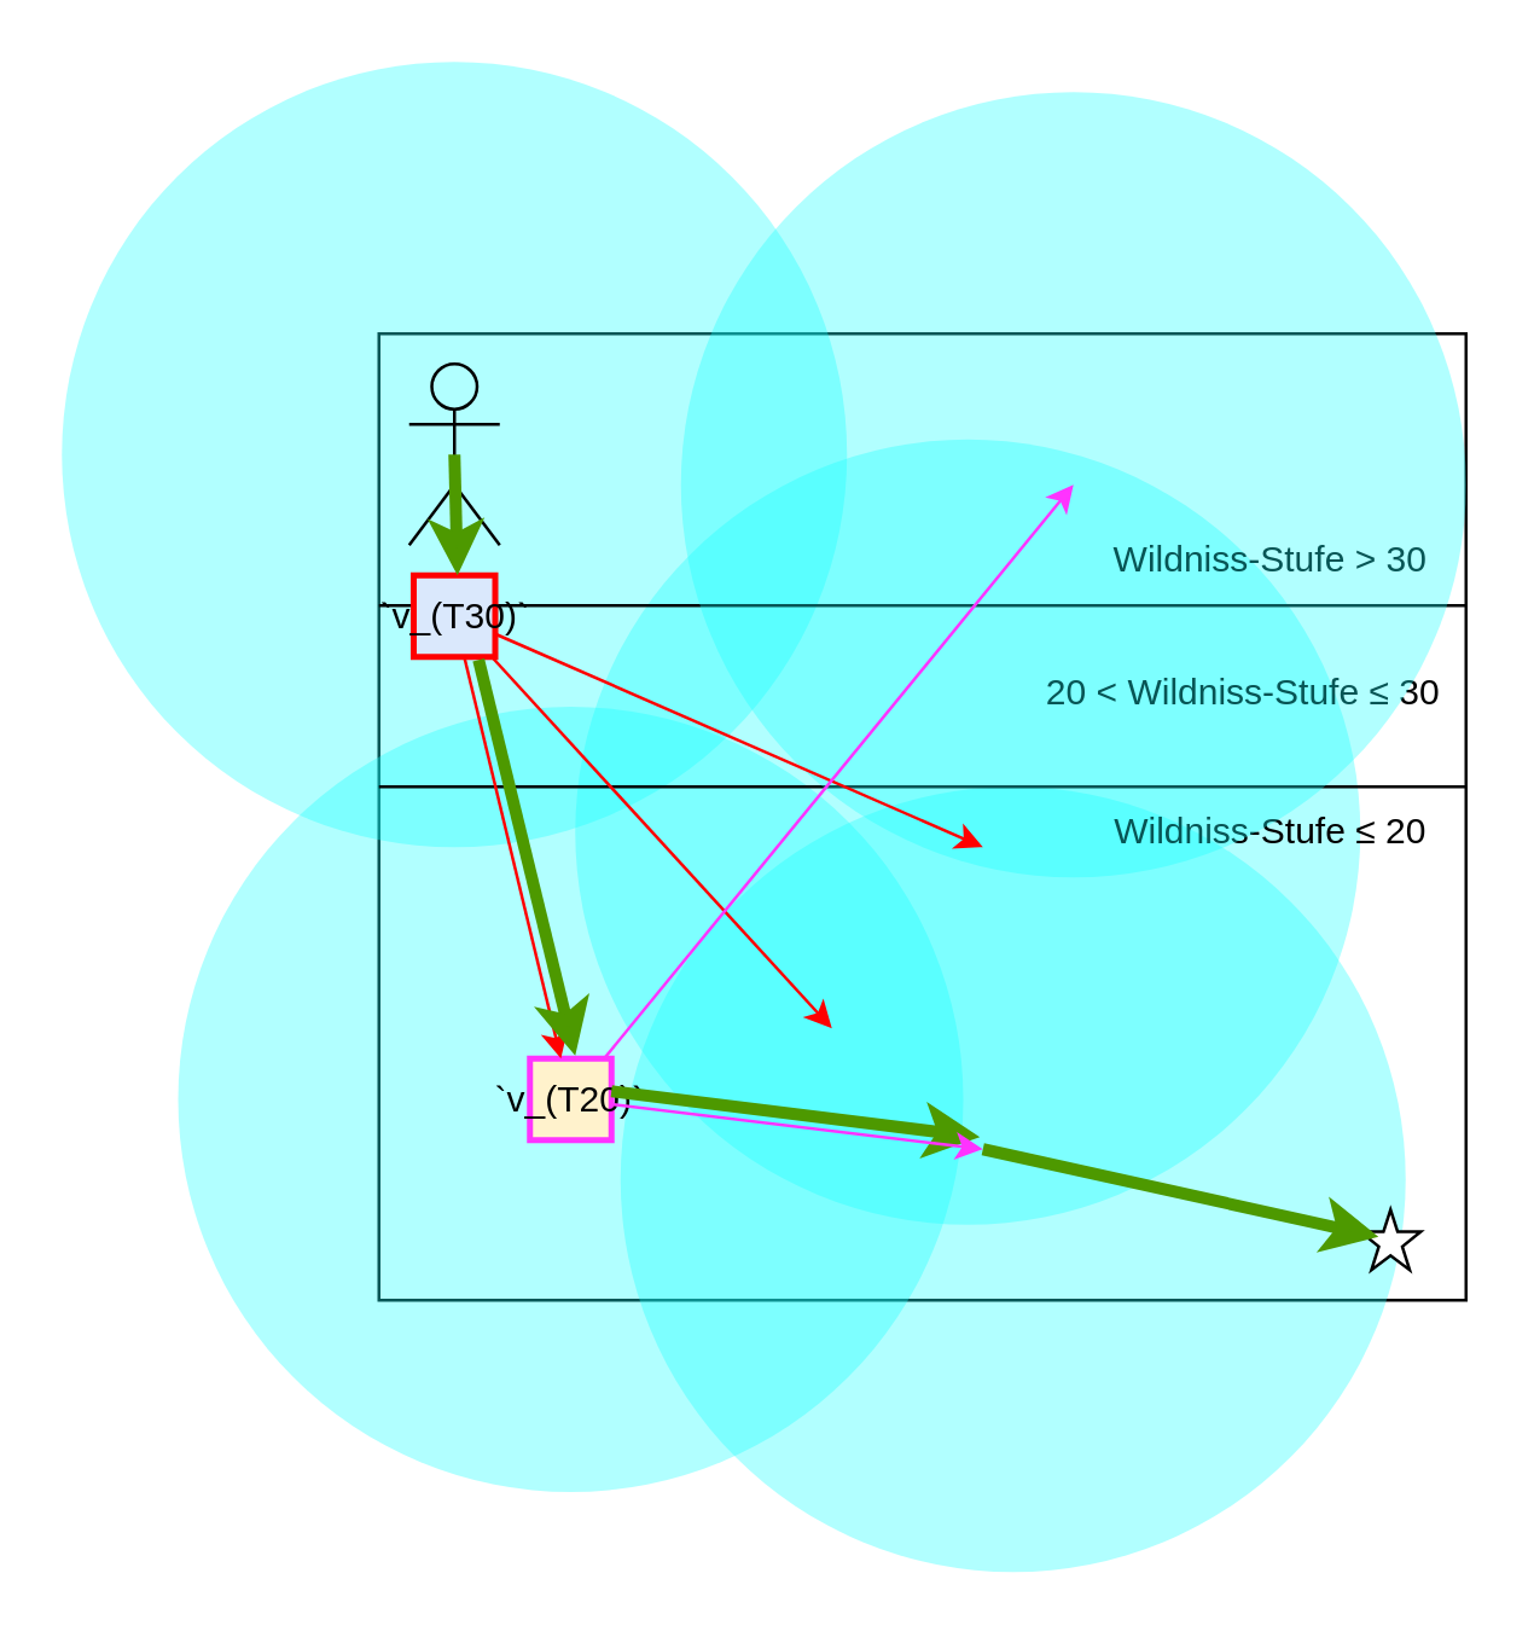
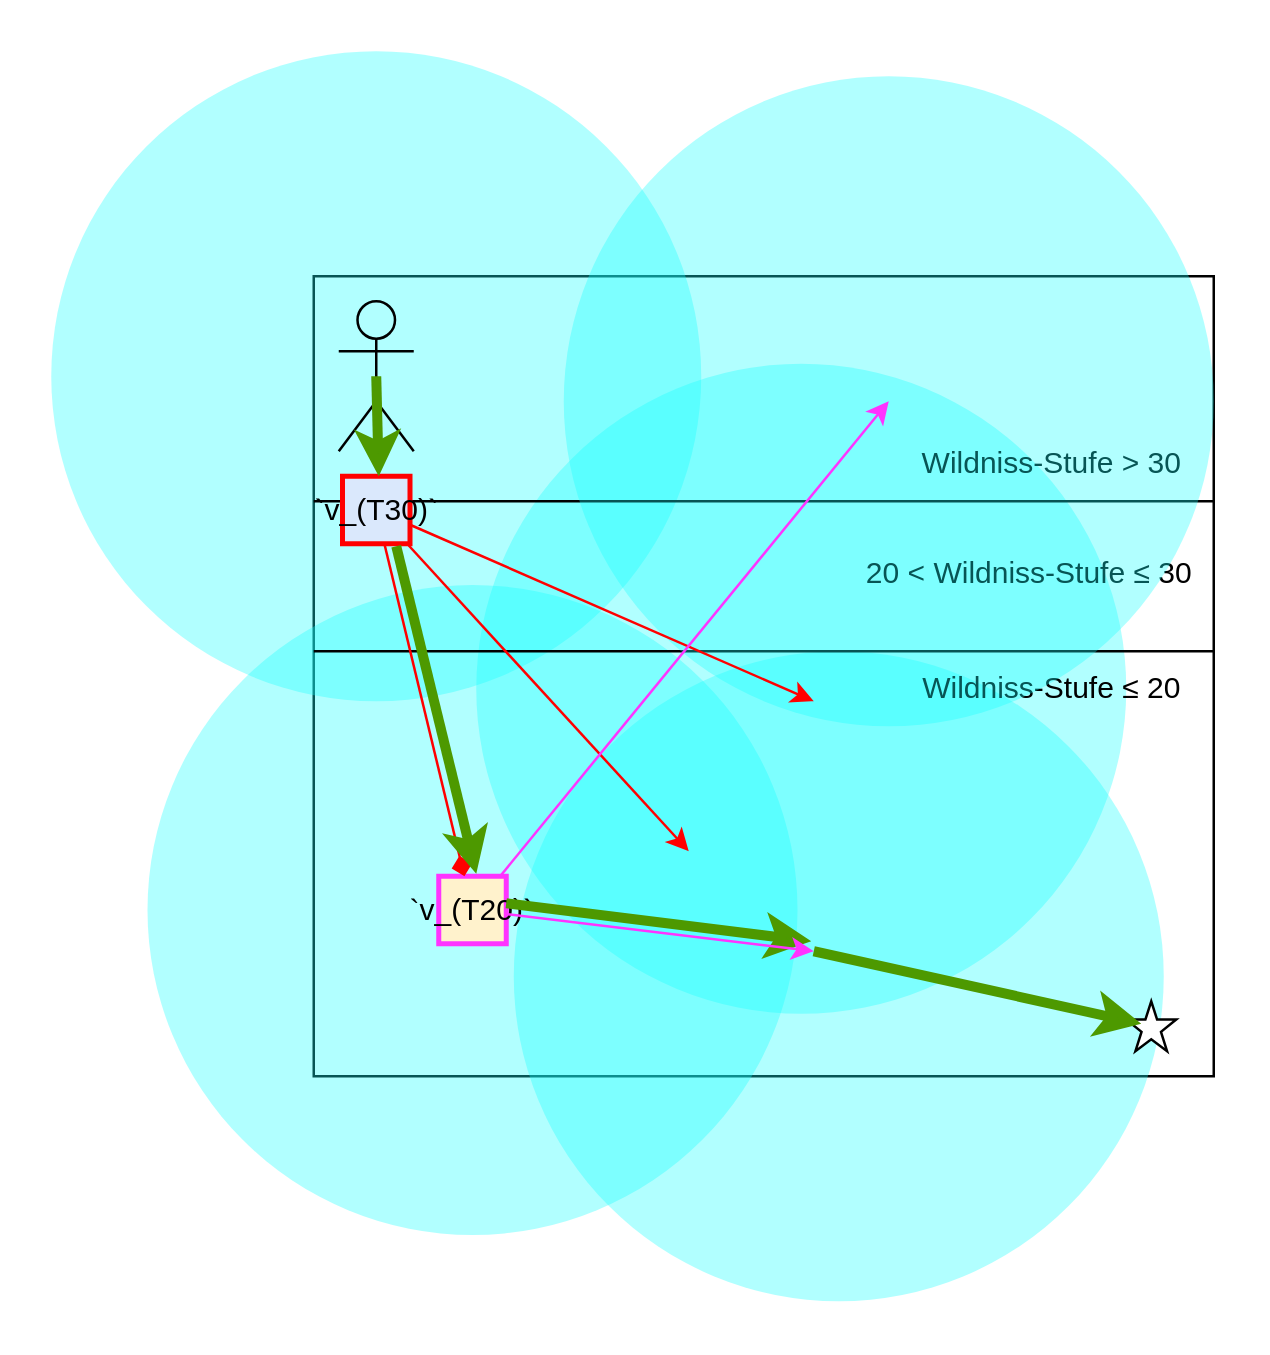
  <mxCell id="0" />
  <mxCell id="1" parent="0" />
  <mxCell id="2" value="" style="rounded=0;whiteSpace=wrap;html=1;movable=1;resizable=1;rotatable=1;deletable=1;editable=1;connectable=1;" parent="1" vertex="1"><mxGeometry x="125" y="110" width="360" height="320" as="geometry" /></mxCell>
  <mxCell id="3" value="" style="ellipse;whiteSpace=wrap;html=1;fillColor=#17FFFF55;strokeColor=none;" vertex="1" parent="1"><mxGeometry x="190" y="145" width="260" height="260" as="geometry" /></mxCell>
  <mxCell id="4" value="" style="ellipse;whiteSpace=wrap;html=1;fillColor=#17FFFF55;strokeColor=none;" vertex="1" parent="1"><mxGeometry x="205" y="260" width="260" height="260" as="geometry" /></mxCell>
  <mxCell id="5" value="" style="ellipse;whiteSpace=wrap;html=1;fillColor=#17FFFF55;strokeColor=none;" parent="1" vertex="1"><mxGeometry x="58.5" y="233.5" width="260" height="260" as="geometry" /></mxCell>
  <mxCell id="6" value="" style="ellipse;whiteSpace=wrap;html=1;fillColor=#17FFFF55;strokeColor=none;" parent="1" vertex="1"><mxGeometry x="20" y="20" width="260" height="260" as="geometry" /></mxCell>
  <mxCell id="7" value="" style="verticalLabelPosition=bottom;verticalAlign=top;html=1;shape=mxgraph.basic.star" parent="1" vertex="1"><mxGeometry x="450" y="400" width="20" height="20" as="geometry" /></mxCell>
  <mxCell id="8" value="" style="endArrow=none;html=1;rounded=0;" parent="1" edge="1"><mxGeometry width="50" height="50" relative="1" as="geometry"><mxPoint x="125" y="200" as="sourcePoint" /><mxPoint x="485" y="200" as="targetPoint" /></mxGeometry></mxCell>
  <mxCell id="9" value="" style="endArrow=none;html=1;rounded=0;" parent="1" edge="1"><mxGeometry width="50" height="50" relative="1" as="geometry"><mxPoint x="125" y="260" as="sourcePoint" /><mxPoint x="485" y="260" as="targetPoint" /></mxGeometry></mxCell>
  <mxCell id="10" value="Wildniss-Stufe &amp;gt; 30" style="text;html=1;align=center;verticalAlign=middle;resizable=0;points=[];autosize=1;strokeColor=none;fillColor=none;" parent="1" vertex="1"><mxGeometry x="355" y="170" width="130" height="30" as="geometry" /></mxCell>
  <mxCell id="11" value="Wildniss-Stufe&amp;nbsp;≤ 20" style="text;html=1;align=center;verticalAlign=middle;resizable=0;points=[];autosize=1;strokeColor=none;fillColor=none;" parent="1" vertex="1"><mxGeometry x="355" y="260" width="130" height="30" as="geometry" /></mxCell>
  <mxCell id="12" value="20 &amp;lt; Wildniss-Stufe&amp;nbsp;≤ 30" style="text;html=1;align=center;verticalAlign=middle;resizable=0;points=[];autosize=1;strokeColor=none;fillColor=none;" parent="1" vertex="1"><mxGeometry x="336" y="214" width="150" height="30" as="geometry" /></mxCell>
  <mxCell id="13" value="`v_(T30)`" style="rounded=0;whiteSpace=wrap;html=1;strokeColor=#FF0000;strokeWidth=2;fillColor=#dae8fc;" parent="1" vertex="1"><mxGeometry x="136.5" y="190" width="27" height="27" as="geometry" /></mxCell>
  <mxCell id="14" value="`v_(T20)`" style="rounded=0;whiteSpace=wrap;html=1;strokeColor=#FF33FF;strokeWidth=2;fillColor=#fff2cc;" parent="1" vertex="1"><mxGeometry x="175" y="350" width="27" height="27" as="geometry" /></mxCell>
- <mxCell id="15" style="edgeStyle=none;rounded=0;orthogonalLoop=1;jettySize=auto;html=1;strokeColor=#FF0000;" parent="1" source="13" target="14" edge="1"><mxGeometry relative="1" as="geometry"><mxPoint x="185" y="370" as="targetPoint" /></mxGeometry></mxCell>
+ <mxCell id="15" style="edgeStyle=none;rounded=0;orthogonalLoop=1;jettySize=auto;html=1;strokeColor=#FF0000;endArrow=diamond;" parent="1" source="13" target="14" edge="1"><mxGeometry relative="1" as="geometry"><mxPoint x="185" y="370" as="targetPoint" /></mxGeometry></mxCell>
  <mxCell id="16" value="" style="shape=umlActor;verticalLabelPosition=bottom;verticalAlign=top;html=1;outlineConnect=0;fillColor=none;" parent="1" vertex="1"><mxGeometry x="135" y="120" width="30" height="60" as="geometry" /></mxCell>
  <mxCell id="17" style="edgeStyle=none;rounded=0;orthogonalLoop=1;jettySize=auto;html=1;strokeColor=#4D9900;strokeWidth=4;" parent="1" edge="1"><mxGeometry relative="1" as="geometry"><mxPoint x="324" y="376" as="targetPoint" /><mxPoint x="202" y="360.781" as="sourcePoint" /></mxGeometry></mxCell>
  <mxCell id="18" style="edgeStyle=none;rounded=0;orthogonalLoop=1;jettySize=auto;html=1;strokeColor=#4D9900;strokeWidth=4;" parent="1" edge="1"><mxGeometry relative="1" as="geometry"><mxPoint x="190" y="349" as="targetPoint" /><mxPoint x="158" y="218" as="sourcePoint" /></mxGeometry></mxCell>
  <mxCell id="19" style="edgeStyle=none;rounded=0;orthogonalLoop=1;jettySize=auto;html=1;strokeColor=#4D9900;strokeWidth=4;" parent="1" edge="1"><mxGeometry relative="1" as="geometry"><mxPoint x="151" y="190" as="targetPoint" /><mxPoint x="150" y="150" as="sourcePoint" /></mxGeometry></mxCell>
  <mxCell id="20" value="" style="ellipse;whiteSpace=wrap;html=1;fillColor=#17FFFF55;strokeColor=none;" vertex="1" parent="1"><mxGeometry x="225" y="30" width="260" height="260" as="geometry" /></mxCell>
  <mxCell id="21" style="edgeStyle=none;rounded=0;orthogonalLoop=1;jettySize=auto;html=1;strokeColor=#4D9900;strokeWidth=4;" parent="1" edge="1"><mxGeometry relative="1" as="geometry"><mxPoint x="456" y="409" as="targetPoint" /><mxPoint x="325" y="380.001" as="sourcePoint" /></mxGeometry></mxCell>
  <mxCell id="22" style="rounded=0;orthogonalLoop=1;jettySize=auto;html=1;strokeColor=#FF0000;" parent="1" source="13" edge="1"><mxGeometry relative="1" as="geometry"><mxPoint x="325" y="280" as="targetPoint" /></mxGeometry></mxCell>
  <mxCell id="23" style="edgeStyle=none;rounded=0;orthogonalLoop=1;jettySize=auto;html=1;strokeColor=#FF0000;" parent="1" source="13" edge="1"><mxGeometry relative="1" as="geometry"><mxPoint x="275" y="340" as="targetPoint" /></mxGeometry></mxCell>
  <mxCell id="24" style="edgeStyle=none;rounded=0;orthogonalLoop=1;jettySize=auto;html=1;strokeColor=#FF33FF;" parent="1" source="14" edge="1"><mxGeometry relative="1" as="geometry"><mxPoint x="325" y="380" as="targetPoint" /></mxGeometry></mxCell>
  <mxCell id="25" value="" style="endArrow=classic;html=1;rounded=0;strokeColor=#FF33FF;" parent="1" source="14" edge="1"><mxGeometry width="50" height="50" relative="1" as="geometry"><mxPoint x="155" y="150" as="sourcePoint" /><mxPoint x="355" y="160" as="targetPoint" /></mxGeometry></mxCell>
